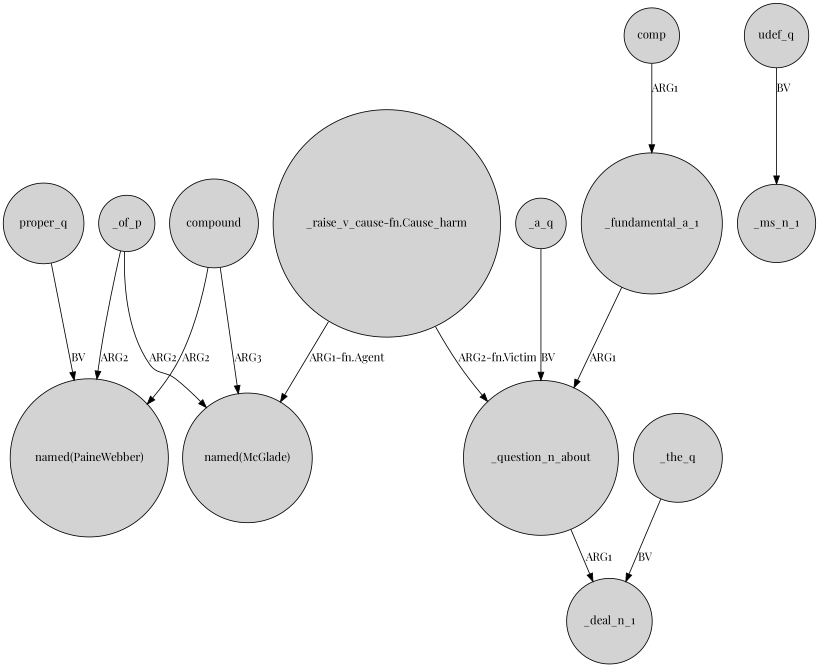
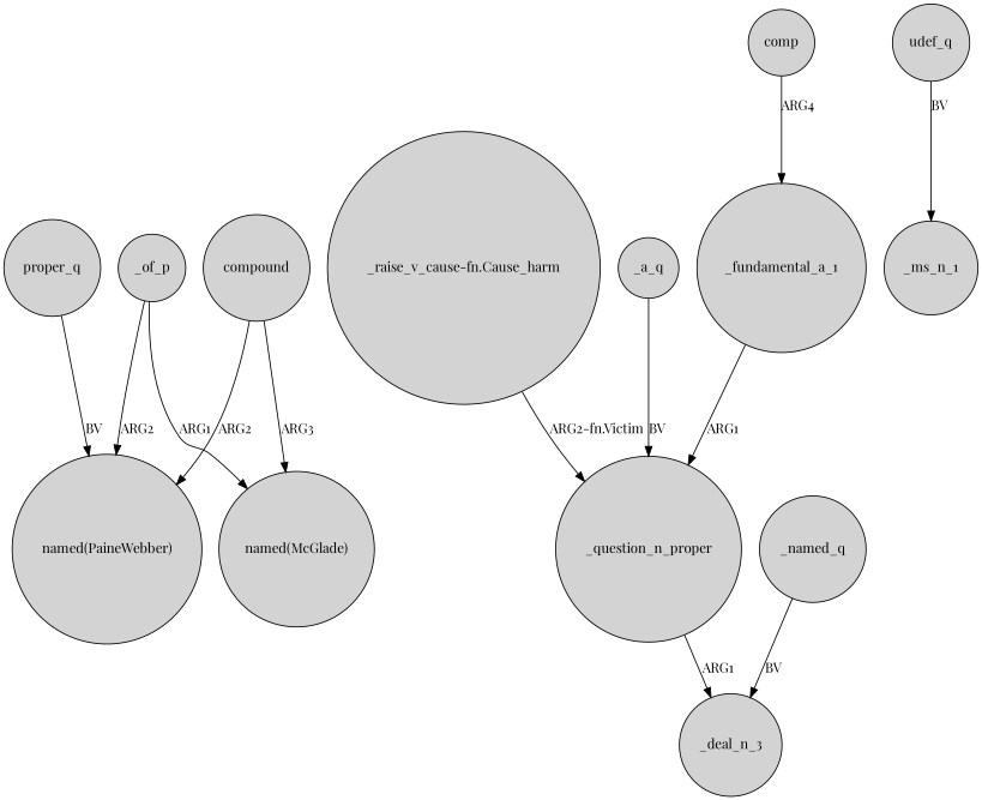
  digraph {
    fontname="Playfair Display"
    node [fontname="Playfair Display" shape=circle style=filled]
    edge [fontname="Playfair Display"]
    "_raise_v_cause-fn.Cause_harm"
    "named(McGlade)"
-   _question_n_about
-   _deal_n_1
-   _the_q
+   _question_n_about [label=_question_n_proper]
+   _deal_n_1 [label=_deal_n_3]
+   _the_q [label=_named_q]
    compound
    "named(PaineWebber)"
    proper_q
    _of_p
    _a_q
    _fundamental_a_1
    udef_q
    _ms_n_1
    comp
-   "_raise_v_cause-fn.Cause_harm" -> "named(McGlade)" [label="ARG1-fn.Agent"]
    "_raise_v_cause-fn.Cause_harm" -> _question_n_about [label="ARG2-fn.Victim"]
    _question_n_about -> _deal_n_1 [label=ARG1]
    _the_q -> _deal_n_1 [label=BV]
    compound -> "named(McGlade)" [label=ARG3]
    compound -> "named(PaineWebber)" [label=ARG2]
    proper_q -> "named(PaineWebber)" [label=BV]
-   _of_p -> "named(McGlade)" [label=ARG2]
+   _of_p -> "named(McGlade)" [label=ARG1]
    _of_p -> "named(PaineWebber)" [label=ARG2]
    _a_q -> _question_n_about [label=BV]
    _fundamental_a_1 -> _question_n_about [label=ARG1]
    udef_q -> _ms_n_1 [label=BV]
-   comp -> _fundamental_a_1 [label=ARG1]
+   comp -> _fundamental_a_1 [label=ARG4]
  }
